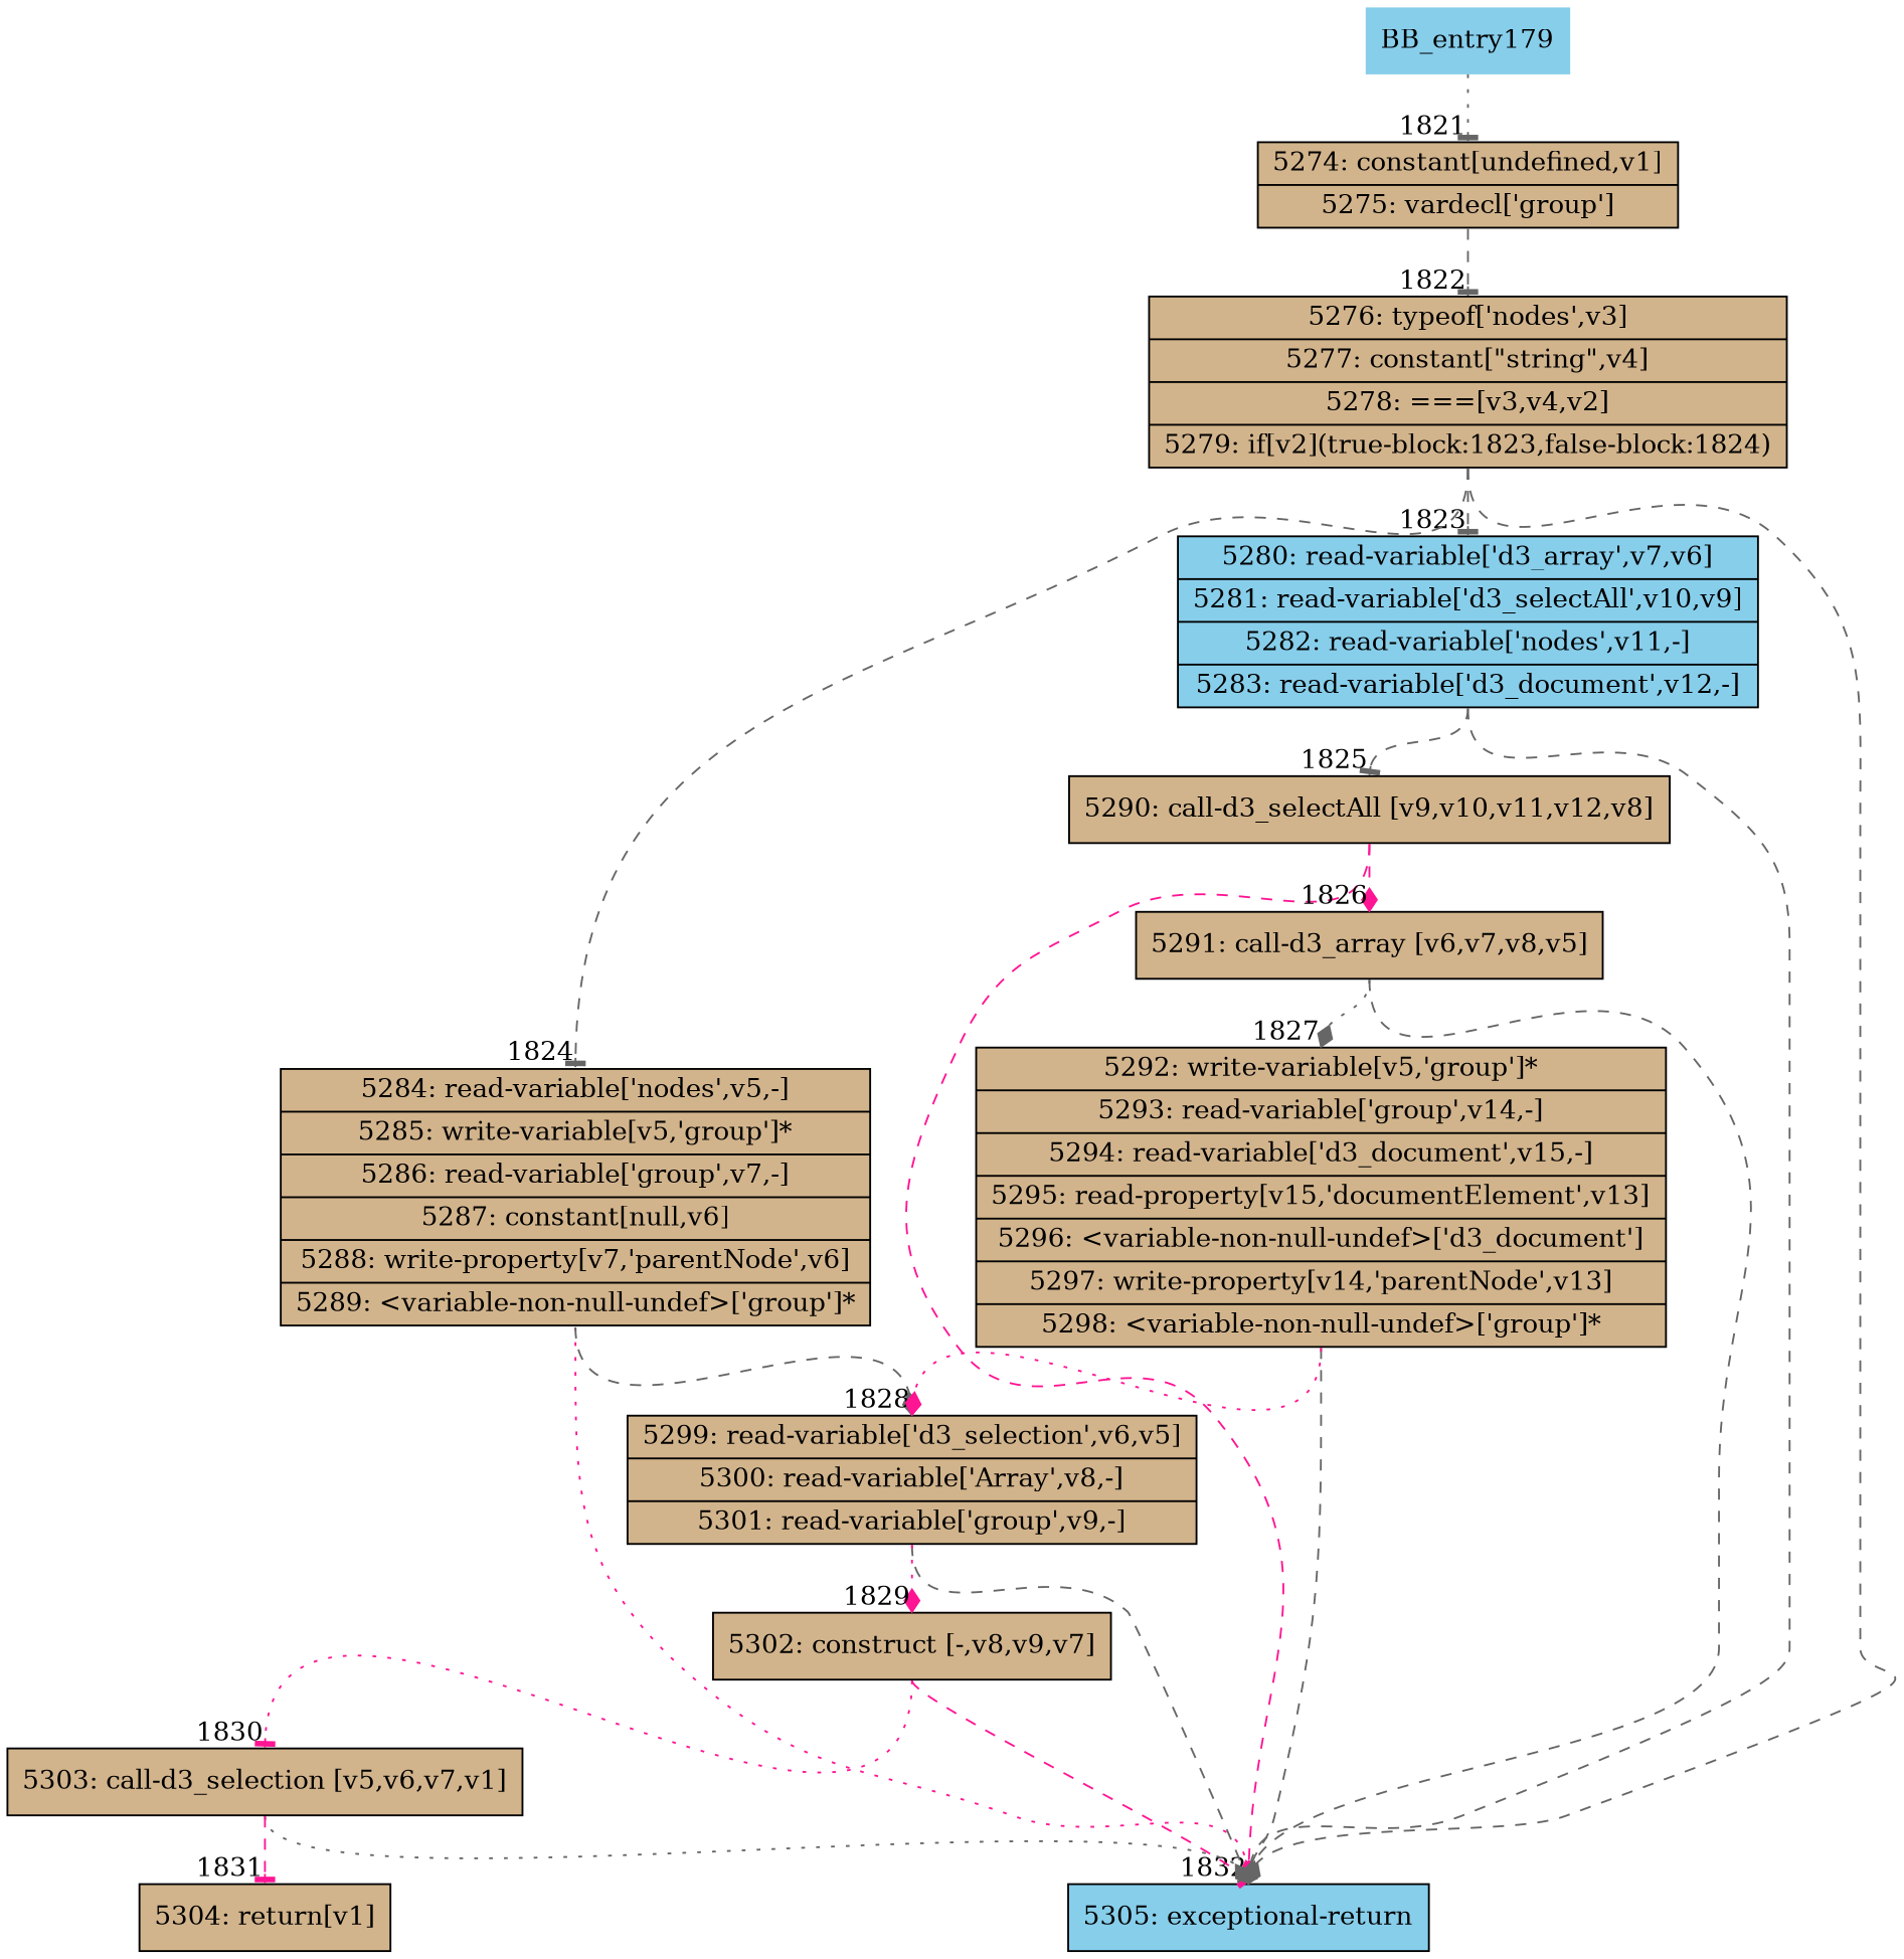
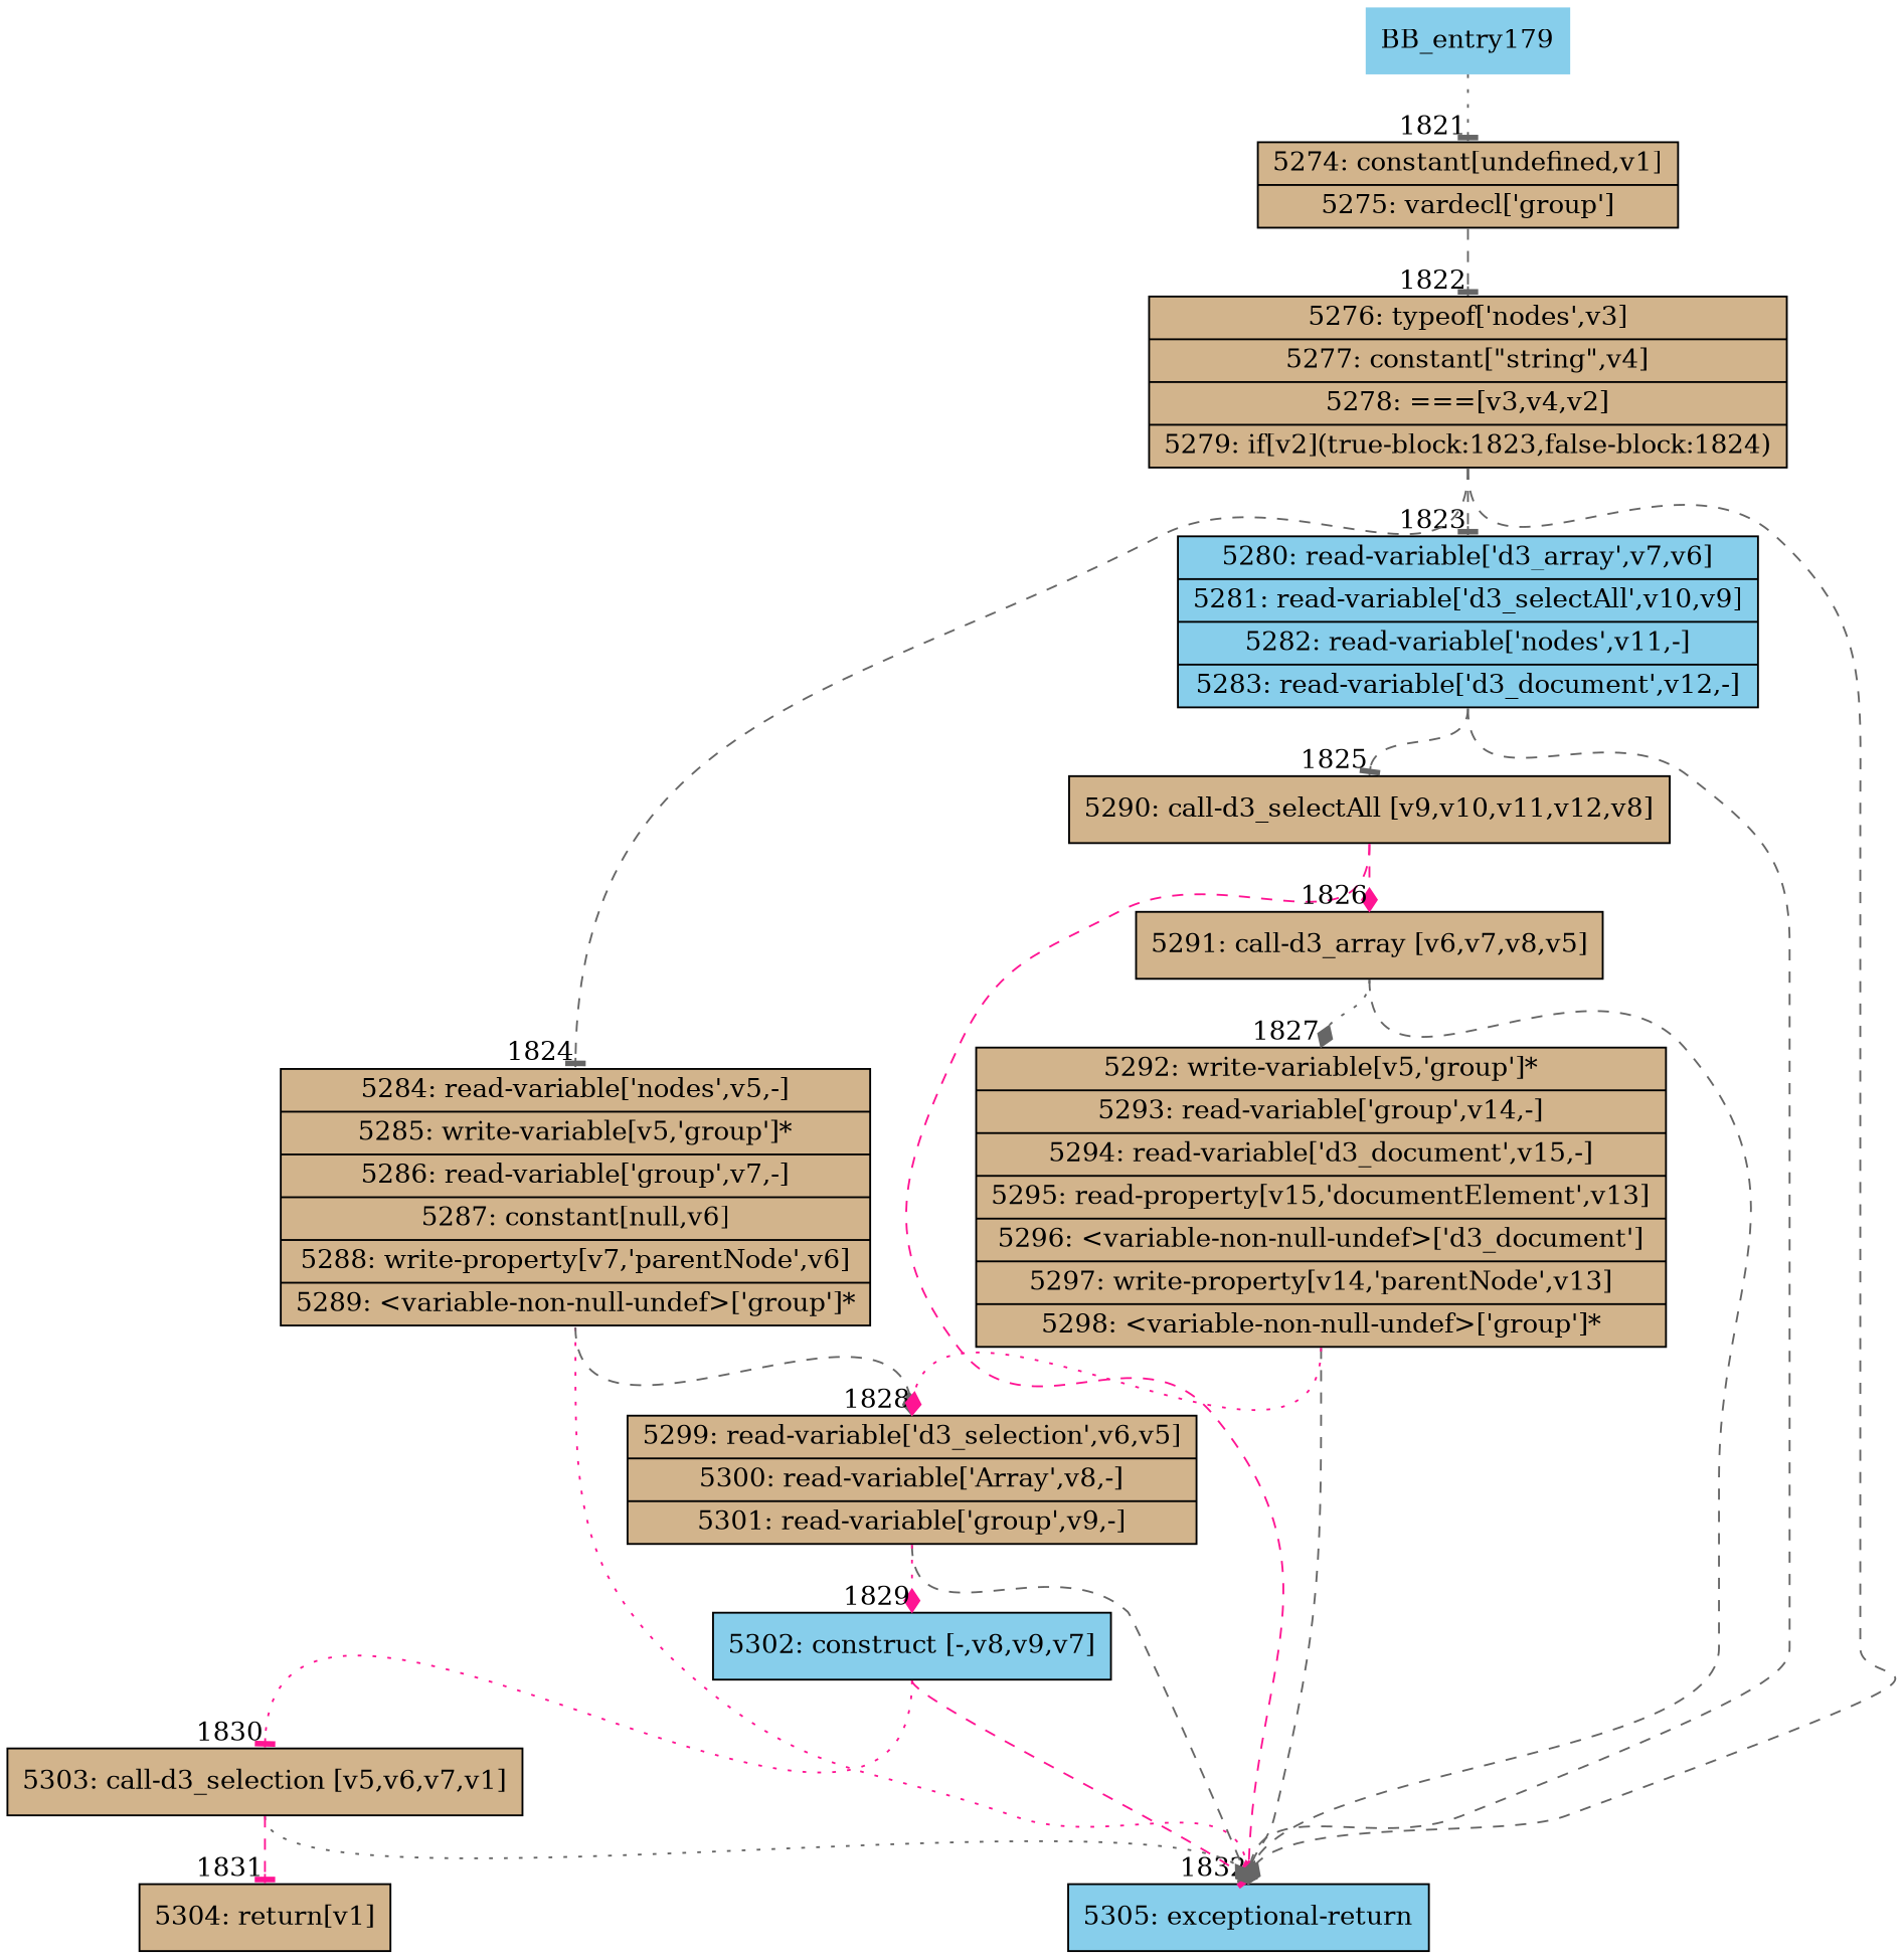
  digraph {
    rankdir=TD
    node [fillcolor=tan shape=record style=filled]
    edge [arrowhead=diamond color=gray40 headport=n style=dashed tailport=s]
    n1 [fillcolor=skyblue label=BB_entry179 shape=none]
    n2 [label="{5274: constant[undefined,v1]|5275: vardecl['group']}"]
    n3 [label="{5276: typeof['nodes',v3]|5277: constant[\"string\",v4]|5278: ===[v3,v4,v2]|5279: if[v2](true-block:1823,false-block:1824)}"]
    n4 [fillcolor=skyblue label="{5280: read-variable['d3_array',v7,v6]|5281: read-variable['d3_selectAll',v10,v9]|5282: read-variable['nodes',v11,-]|5283: read-variable['d3_document',v12,-]}"]
    n5 [label="{5284: read-variable['nodes',v5,-]|5285: write-variable[v5,'group']*|5286: read-variable['group',v7,-]|5287: constant[null,v6]|5288: write-property[v7,'parentNode',v6]|5289: \<variable-non-null-undef\>['group']*}"]
    n6 [fillcolor=skyblue label="{5305: exceptional-return}"]
    n7 [label="{5290: call-d3_selectAll [v9,v10,v11,v12,v8]}"]
    n8 [label="{5299: read-variable['d3_selection',v6,v5]|5300: read-variable['Array',v8,-]|5301: read-variable['group',v9,-]}"]
    n9 [label="{5291: call-d3_array [v6,v7,v8,v5]}"]
-   n10 [label="{5302: construct [-,v8,v9,v7]}"]
+   n10 [fillcolor=skyblue label="{5302: construct [-,v8,v9,v7]}"]
    n11 [label="{5292: write-variable[v5,'group']*|5293: read-variable['group',v14,-]|5294: read-variable['d3_document',v15,-]|5295: read-property[v15,'documentElement',v13]|5296: \<variable-non-null-undef\>['d3_document']|5297: write-property[v14,'parentNode',v13]|5298: \<variable-non-null-undef\>['group']*}"]
    n12 [label="{5303: call-d3_selection [v5,v6,v7,v1]}"]
    n13 [label="{5304: return[v1]}"]
    n1 -> n2 [arrowhead=tee headlabel="    1821" style=dotted]
    n2 -> n3 [arrowhead=tee headlabel="      1822"]
    n3 -> n4 [arrowhead=tee headlabel="      1823"]
    n3 -> n5 [arrowhead=tee headlabel="      1824"]
    n3 -> n6 [headlabel="      1832"]
    n4 -> n6
    n4 -> n7 [arrowhead=tee headlabel="      1825"]
    n5 -> n6 [color=deeppink style=dotted]
    n5 -> n8 [headlabel="      1828"]
    n7 -> n6 [color=deeppink]
    n7 -> n9 [color=deeppink headlabel="      1826"]
    n8 -> n6 [arrowhead=tee]
    n8 -> n10 [color=deeppink headlabel="      1829" style=dotted]
    n9 -> n6
    n9 -> n11 [headlabel="      1827" style=dotted]
    n10 -> n6 [arrowhead=tee color=deeppink]
    n10 -> n12 [arrowhead=tee color=deeppink headlabel="      1830" style=dotted]
    n11 -> n6
    n11 -> n8 [color=deeppink style=dotted]
    n12 -> n6 [style=dotted]
    n12 -> n13 [arrowhead=tee color=deeppink headlabel="      1831"]
  }
